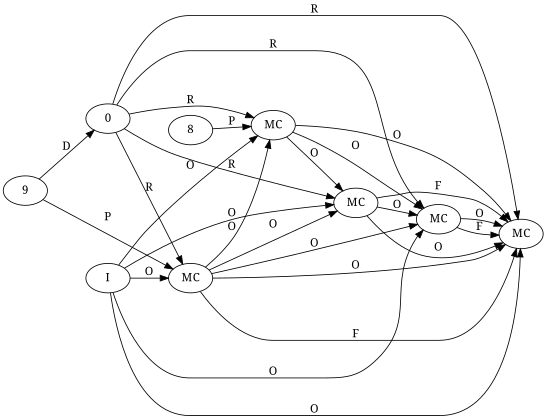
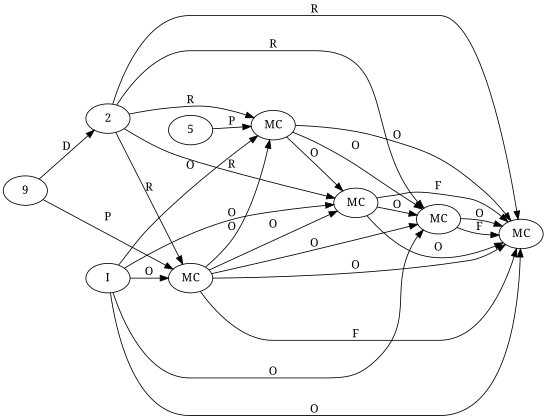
  digraph {
    fontname="Noto Serif"
    rankdir=LR
    node [fontname="Noto Serif" t=Builder]
    edge [fontname="Noto Serif"]
    n1 [l=798 label=MC s="setPrivatePackage()" t=Domain]
    n2 [l=802 label=MC s="check()" t=Processor]
    n3 [l=801 label=MC s="build()"]
    n4 [l=805 label=MC s="close()" t=AutoCloseable]
-   2 [n=b label=0]
+   2 [n=b]
    n6 [l=796 label=MC s="addClasspath()" t=Analyzer]
    n7 [l=794 label=I]
-   8 [t=String v="com.example"]
+   8 [t=String v="com.example" label=5]
    9 [n=dummy_ t=File]
    n1 -> n2 [label=O]
    n1 -> n3 [label=O]
    n1 -> n4 [label=O]
    n2 -> n4 [label=F]
    n2 -> n4 [label=O]
    n3 -> n2 [label=O]
    n3 -> n4 [label=F]
    n3 -> n4 [label=O]
    2 -> n1 [label=R]
    2 -> n2 [label=R]
    2 -> n3 [label=R]
    2 -> n4 [label=R]
    2 -> n6 [label=R]
    n6 -> n1 [label=O]
    n6 -> n2 [label=O]
    n6 -> n3 [label=O]
    n6 -> n4 [label=F]
    n6 -> n4 [label=O]
    n7 -> n1 [label=O]
    n7 -> n2 [label=O]
    n7 -> n3 [label=O]
    n7 -> n4 [label=O]
    n7 -> n6 [label=O]
    8 -> n1 [label=P]
    9 -> 2 [label=D]
    9 -> n6 [label=P]
  }
